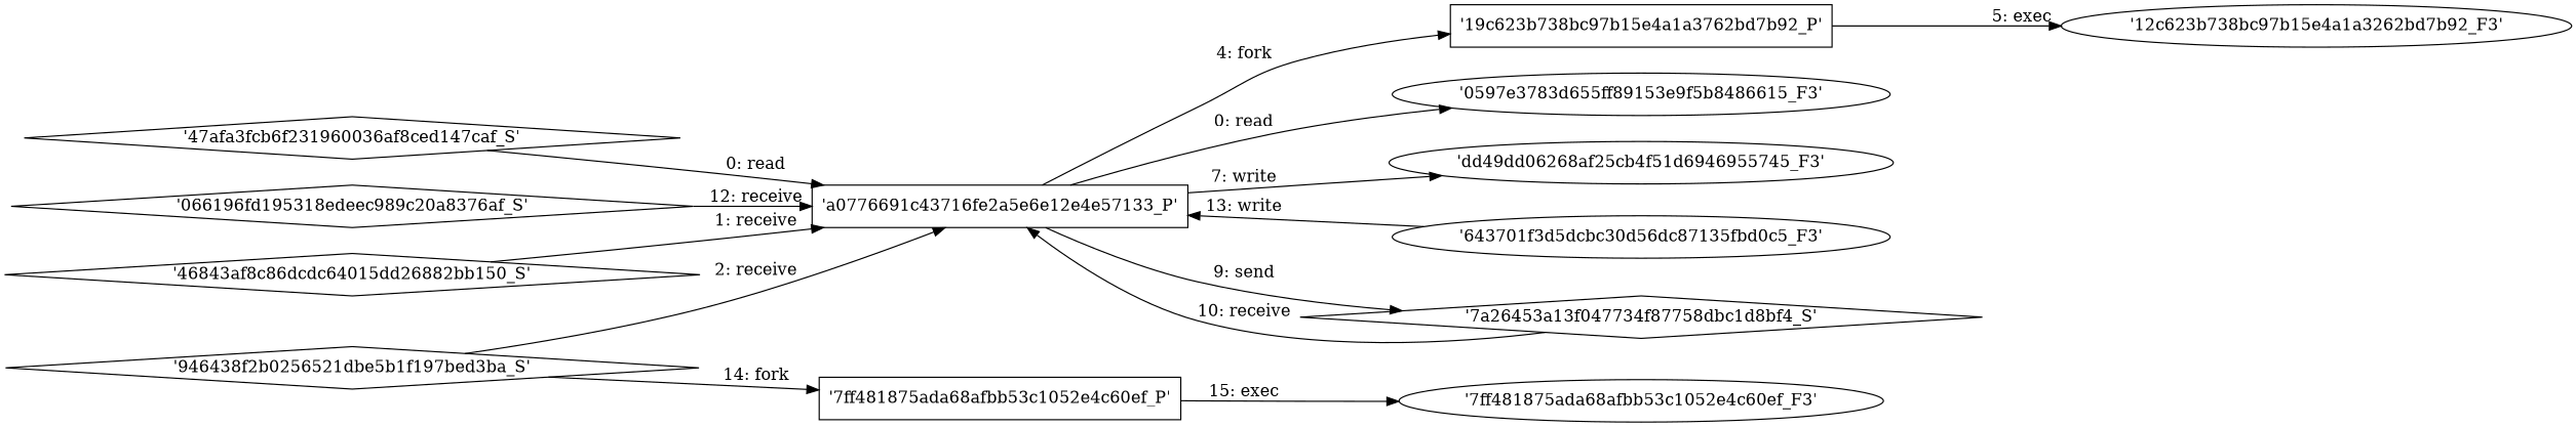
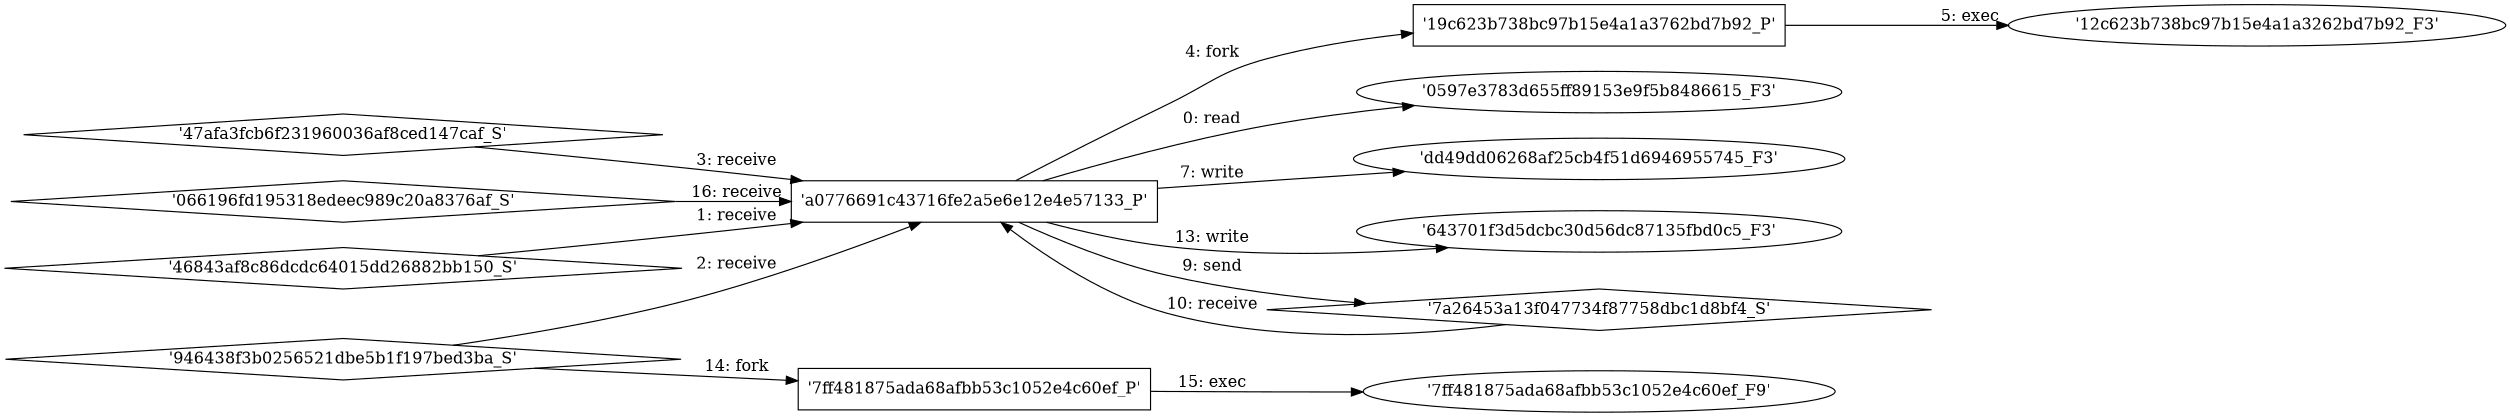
  digraph {
    engine=neato
    fixedsize=false
    fontsize=10
    nodesep=0.3
    rankdir=LR
    ranksep=0
    splines=true
    node [node_type=Socket shape=ellipse]
    "'a0776691c43716fe2a5e6e12e4e57133_P'" [node_type=Process shape=box]
    n2 [label="'19c623b738bc97b15e4a1a3762bd7b92_P'" node_type=Process shape=box]
    "'0597e3783d655ff89153e9f5b8486615_F3'" [node_type=file]
    "'dd49dd06268af25cb4f51d6946955745_F3'" [node_type=file]
    n5 [label="'7a26453a13f047734f87758dbc1d8bf4_S'" shape=diamond]
    "'643701f3d5dcbc30d56dc87135fbd0c5_F3'" [node_type=file]
    n7 [label="'12c623b738bc97b15e4a1a3262bd7b92_F3'" node_type=File]
    "'066196fd195318edeec989c20a8376af_S'" [shape=diamond]
    "'7ff481875ada68afbb53c1052e4c60ef_P'" [node_type=Process shape=box]
-   "'7ff481875ada68afbb53c1052e4c60ef_F3'" [node_type=File]
+   "'7ff481875ada68afbb53c1052e4c60ef_F3'" [node_type=File label="'7ff481875ada68afbb53c1052e4c60ef_F9'"]
    "'46843af8c86dcdc64015dd26882bb150_S'" [shape=diamond]
-   "'946438f3b0256521dbe5b1f197bed3ba_S'" [shape=diamond label="'946438f2b0256521dbe5b1f197bed3ba_S'"]
+   "'946438f3b0256521dbe5b1f197bed3ba_S'" [shape=diamond]
    "'47afa3fcb6f231960036af8ced147caf_S'" [shape=diamond]
    "'a0776691c43716fe2a5e6e12e4e57133_P'" -> n2 [label="4: fork"]
    "'a0776691c43716fe2a5e6e12e4e57133_P'" -> "'0597e3783d655ff89153e9f5b8486615_F3'" [label="0: read"]
    "'a0776691c43716fe2a5e6e12e4e57133_P'" -> "'dd49dd06268af25cb4f51d6946955745_F3'" [label="7: write"]
    "'a0776691c43716fe2a5e6e12e4e57133_P'" -> n5 [label="9: send"]
-   "'643701f3d5dcbc30d56dc87135fbd0c5_F3'" -> "'a0776691c43716fe2a5e6e12e4e57133_P'" [label="13: write"]
+   "'a0776691c43716fe2a5e6e12e4e57133_P'" -> "'643701f3d5dcbc30d56dc87135fbd0c5_F3'" [label="13: write"]
    n2 -> n7 [label="5: exec"]
    n5 -> "'a0776691c43716fe2a5e6e12e4e57133_P'" [label="10: receive"]
-   "'066196fd195318edeec989c20a8376af_S'" -> "'a0776691c43716fe2a5e6e12e4e57133_P'" [label="12: receive"]
+   "'066196fd195318edeec989c20a8376af_S'" -> "'a0776691c43716fe2a5e6e12e4e57133_P'" [label="16: receive"]
    "'7ff481875ada68afbb53c1052e4c60ef_P'" -> "'7ff481875ada68afbb53c1052e4c60ef_F3'" [label="15: exec"]
    "'46843af8c86dcdc64015dd26882bb150_S'" -> "'a0776691c43716fe2a5e6e12e4e57133_P'" [label="1: receive"]
    "'946438f3b0256521dbe5b1f197bed3ba_S'" -> "'a0776691c43716fe2a5e6e12e4e57133_P'" [label="2: receive"]
    "'946438f3b0256521dbe5b1f197bed3ba_S'" -> "'7ff481875ada68afbb53c1052e4c60ef_P'" [label="14: fork"]
-   "'47afa3fcb6f231960036af8ced147caf_S'" -> "'a0776691c43716fe2a5e6e12e4e57133_P'" [label="0: read"]
+   "'47afa3fcb6f231960036af8ced147caf_S'" -> "'a0776691c43716fe2a5e6e12e4e57133_P'" [label="3: receive"]
  }
